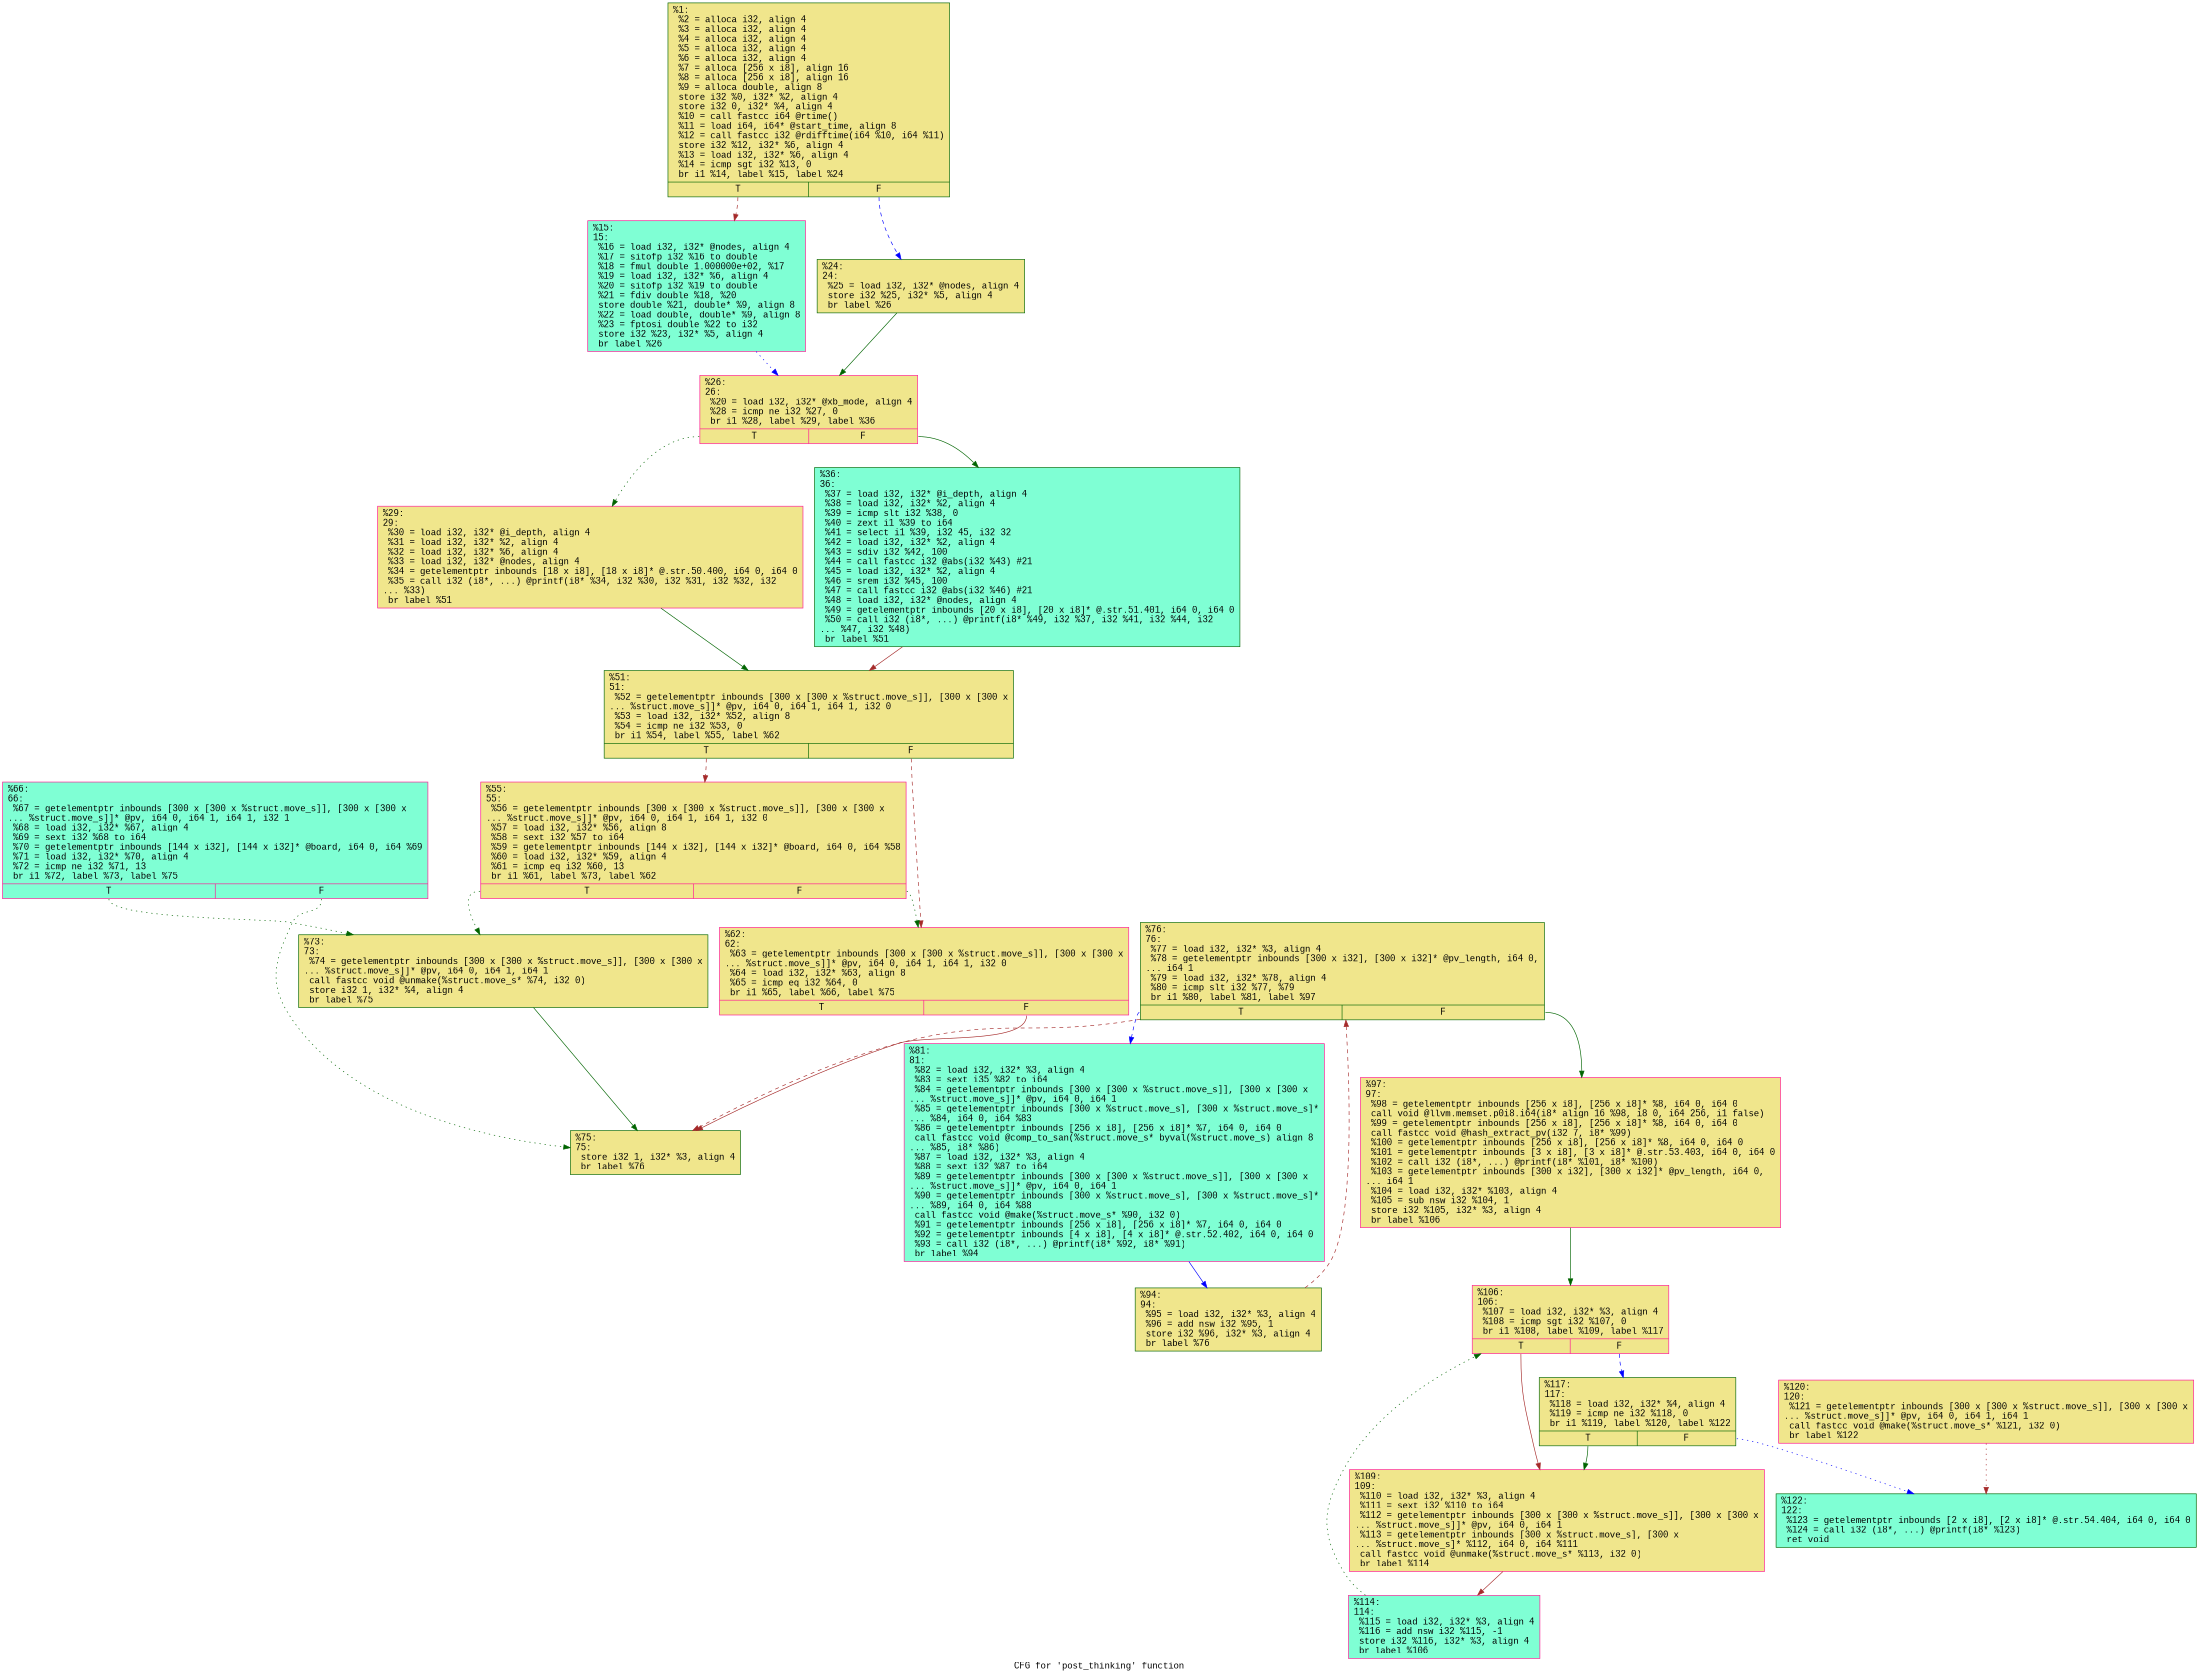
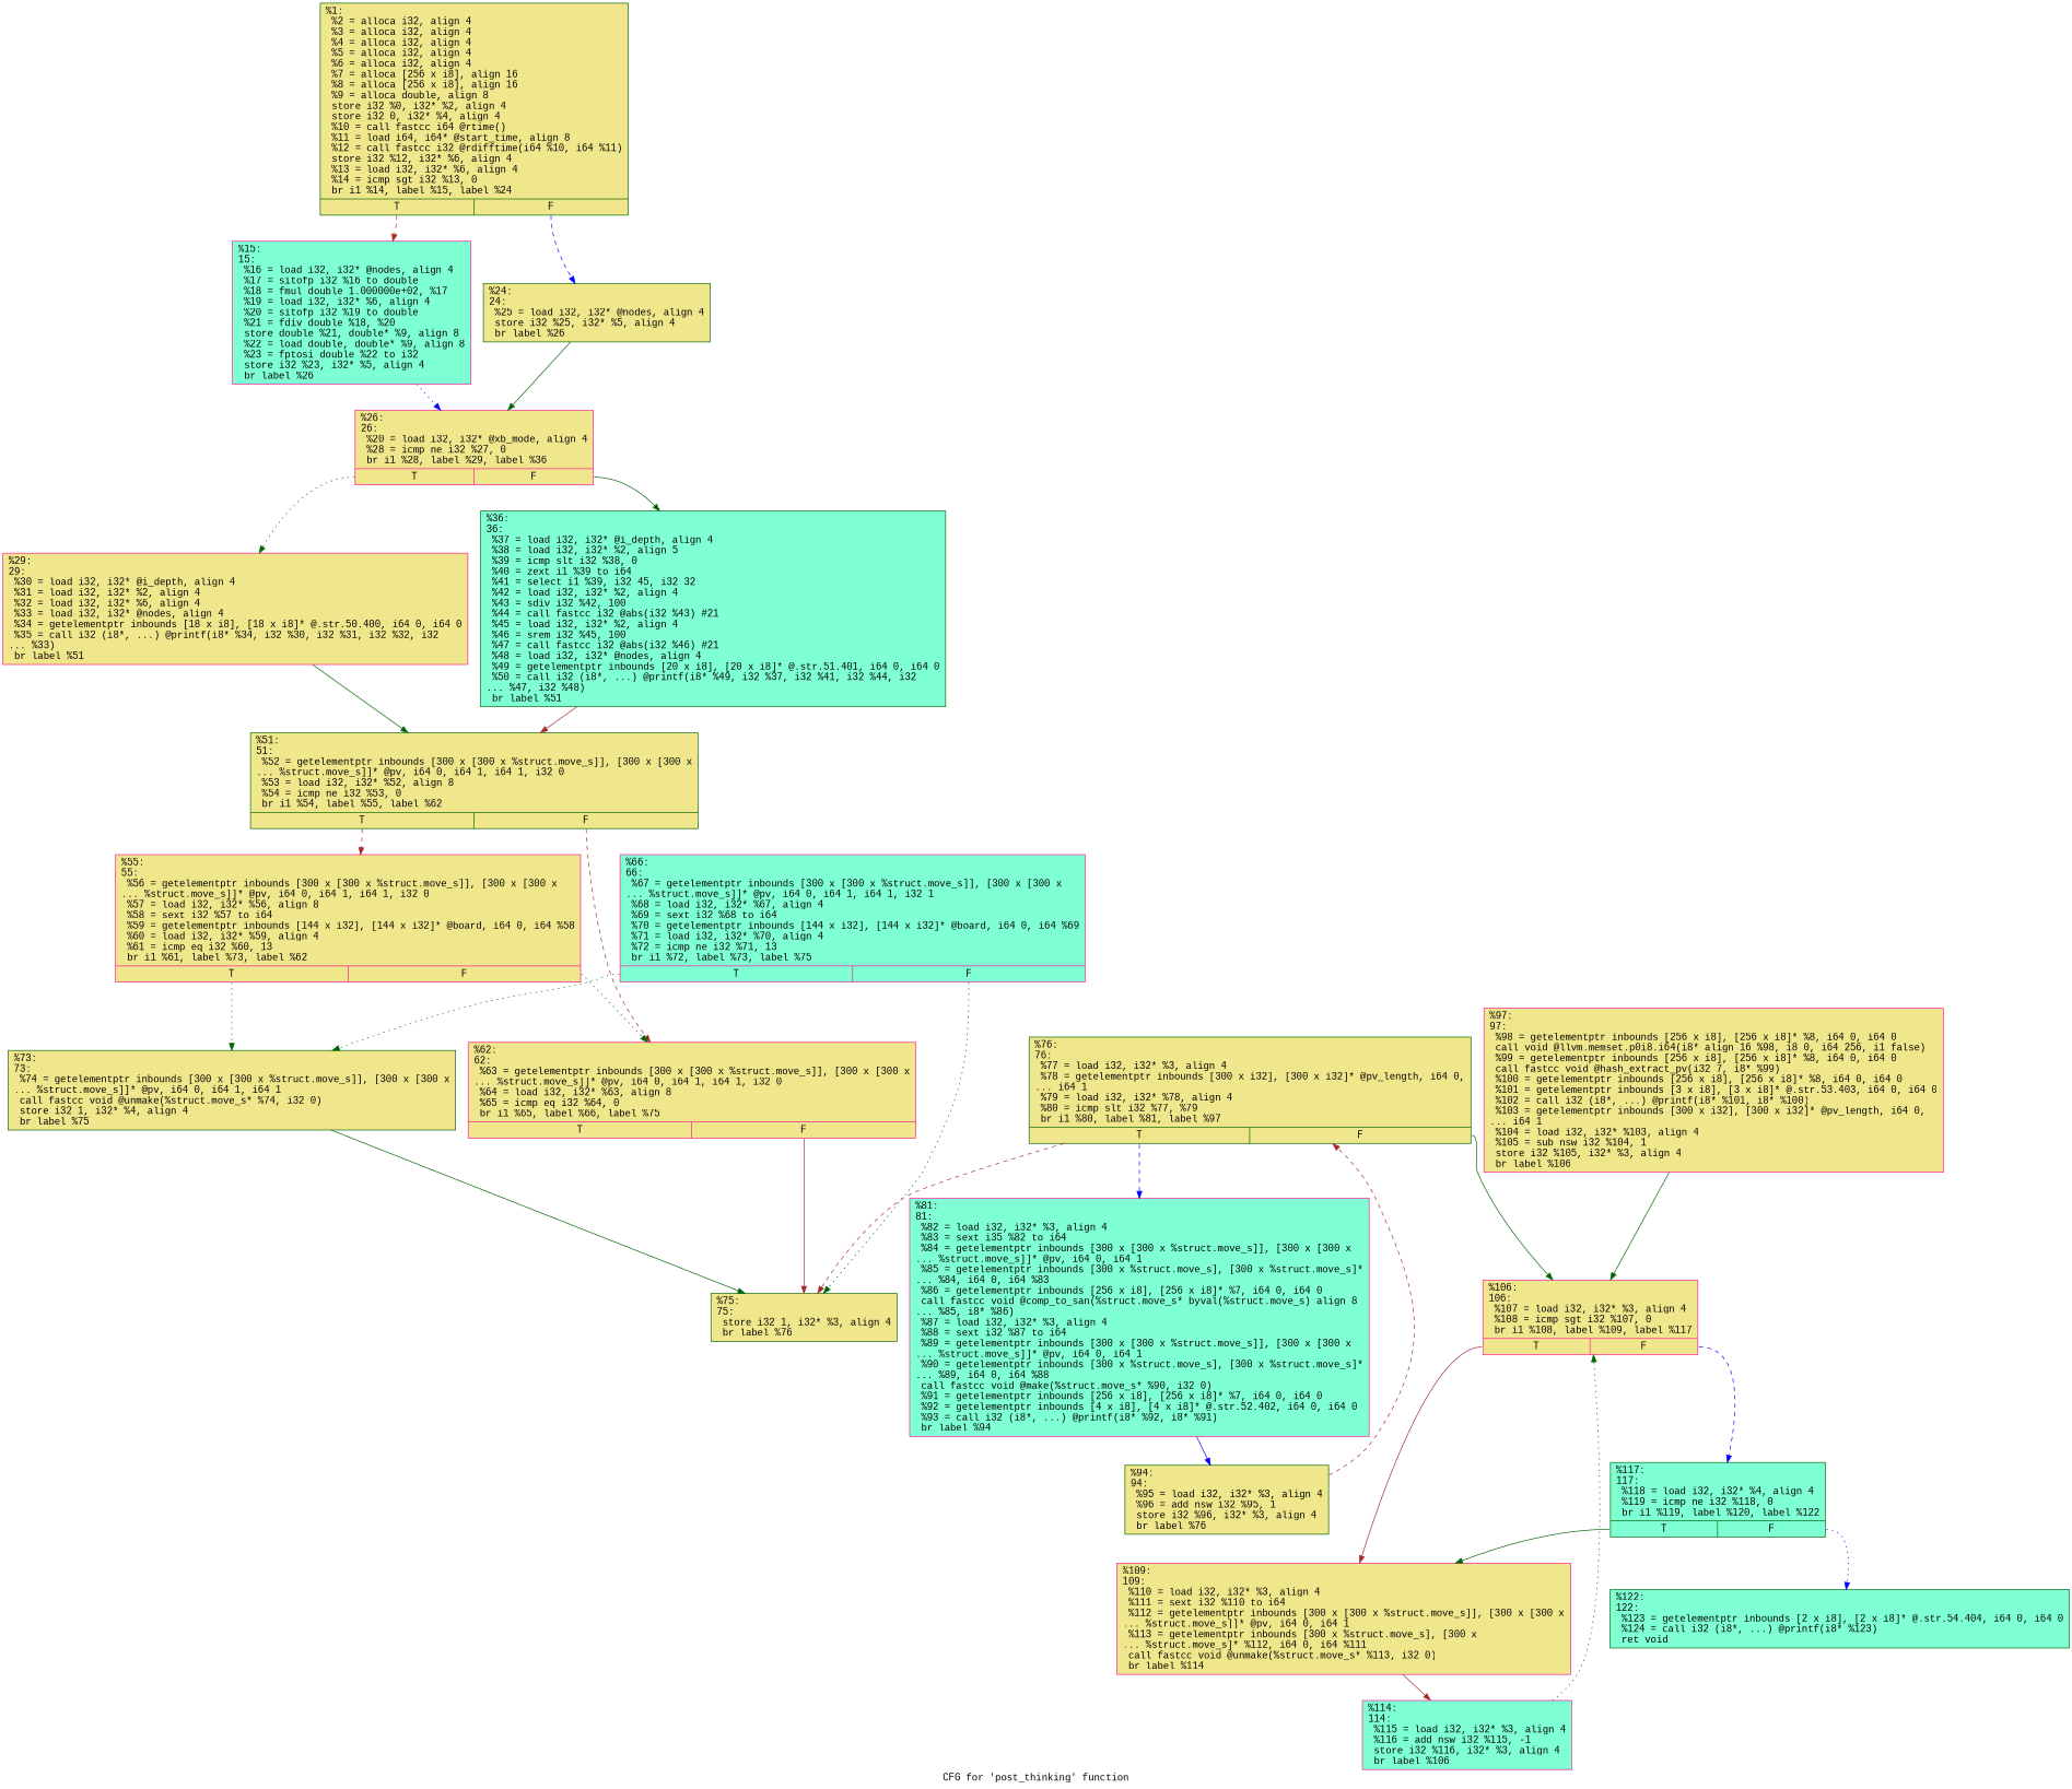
  digraph {
    fontname="Liberation Mono"
    label="CFG for 'post_thinking' function"
    node [color=deeppink fillcolor=khaki fontname="Liberation Mono" shape=record style=filled]
    edge [color=darkgreen fontname="Liberation Mono" style=solid]
    n1 [color=darkgreen label="{%1:\l  %2 = alloca i32, align 4\l  %3 = alloca i32, align 4\l  %4 = alloca i32, align 4\l  %5 = alloca i32, align 4\l  %6 = alloca i32, align 4\l  %7 = alloca [256 x i8], align 16\l  %8 = alloca [256 x i8], align 16\l  %9 = alloca double, align 8\l  store i32 %0, i32* %2, align 4\l  store i32 0, i32* %4, align 4\l  %10 = call fastcc i64 @rtime()\l  %11 = load i64, i64* @start_time, align 8\l  %12 = call fastcc i32 @rdifftime(i64 %10, i64 %11)\l  store i32 %12, i32* %6, align 4\l  %13 = load i32, i32* %6, align 4\l  %14 = icmp sgt i32 %13, 0\l  br i1 %14, label %15, label %24\l|{<s0>T|<s1>F}}"]
    n2 [fillcolor=aquamarine label="{%15:\l15:                                               \l  %16 = load i32, i32* @nodes, align 4\l  %17 = sitofp i32 %16 to double\l  %18 = fmul double 1.000000e+02, %17\l  %19 = load i32, i32* %6, align 4\l  %20 = sitofp i32 %19 to double\l  %21 = fdiv double %18, %20\l  store double %21, double* %9, align 8\l  %22 = load double, double* %9, align 8\l  %23 = fptosi double %22 to i32\l  store i32 %23, i32* %5, align 4\l  br label %26\l}"]
    n3 [color=darkgreen label="{%24:\l24:                                               \l  %25 = load i32, i32* @nodes, align 4\l  store i32 %25, i32* %5, align 4\l  br label %26\l}"]
    n4 [label="{%26:\l26:                                               \l  %20 = load i32, i32* @xb_mode, align 4\l  %28 = icmp ne i32 %27, 0\l  br i1 %28, label %29, label %36\l|{<s0>T|<s1>F}}"]
    n5 [label="{%29:\l29:                                               \l  %30 = load i32, i32* @i_depth, align 4\l  %31 = load i32, i32* %2, align 4\l  %32 = load i32, i32* %6, align 4\l  %33 = load i32, i32* @nodes, align 4\l  %34 = getelementptr inbounds [18 x i8], [18 x i8]* @.str.50.400, i64 0, i64 0\l  %35 = call i32 (i8*, ...) @printf(i8* %34, i32 %30, i32 %31, i32 %32, i32\l... %33)\l  br label %51\l}"]
-   n6 [color=darkgreen fillcolor=aquamarine label="{%36:\l36:                                               \l  %37 = load i32, i32* @i_depth, align 4\l  %38 = load i32, i32* %2, align 4\l  %39 = icmp slt i32 %38, 0\l  %40 = zext i1 %39 to i64\l  %41 = select i1 %39, i32 45, i32 32\l  %42 = load i32, i32* %2, align 4\l  %43 = sdiv i32 %42, 100\l  %44 = call fastcc i32 @abs(i32 %43) #21\l  %45 = load i32, i32* %2, align 4\l  %46 = srem i32 %45, 100\l  %47 = call fastcc i32 @abs(i32 %46) #21\l  %48 = load i32, i32* @nodes, align 4\l  %49 = getelementptr inbounds [20 x i8], [20 x i8]* @.str.51.401, i64 0, i64 0\l  %50 = call i32 (i8*, ...) @printf(i8* %49, i32 %37, i32 %41, i32 %44, i32\l... %47, i32 %48)\l  br label %51\l}"]
+   n6 [color=darkgreen fillcolor=aquamarine label="{%36:\l36:                                               \l  %37 = load i32, i32* @i_depth, align 4\l  %38 = load i32, i32* %2, align 5\l  %39 = icmp slt i32 %38, 0\l  %40 = zext i1 %39 to i64\l  %41 = select i1 %39, i32 45, i32 32\l  %42 = load i32, i32* %2, align 4\l  %43 = sdiv i32 %42, 100\l  %44 = call fastcc i32 @abs(i32 %43) #21\l  %45 = load i32, i32* %2, align 4\l  %46 = srem i32 %45, 100\l  %47 = call fastcc i32 @abs(i32 %46) #21\l  %48 = load i32, i32* @nodes, align 4\l  %49 = getelementptr inbounds [20 x i8], [20 x i8]* @.str.51.401, i64 0, i64 0\l  %50 = call i32 (i8*, ...) @printf(i8* %49, i32 %37, i32 %41, i32 %44, i32\l... %47, i32 %48)\l  br label %51\l}"]
    n7 [color=darkgreen label="{%51:\l51:                                               \l  %52 = getelementptr inbounds [300 x [300 x %struct.move_s]], [300 x [300 x\l... %struct.move_s]]* @pv, i64 0, i64 1, i64 1, i32 0\l  %53 = load i32, i32* %52, align 8\l  %54 = icmp ne i32 %53, 0\l  br i1 %54, label %55, label %62\l|{<s0>T|<s1>F}}"]
    n8 [label="{%55:\l55:                                               \l  %56 = getelementptr inbounds [300 x [300 x %struct.move_s]], [300 x [300 x\l... %struct.move_s]]* @pv, i64 0, i64 1, i64 1, i32 0\l  %57 = load i32, i32* %56, align 8\l  %58 = sext i32 %57 to i64\l  %59 = getelementptr inbounds [144 x i32], [144 x i32]* @board, i64 0, i64 %58\l  %60 = load i32, i32* %59, align 4\l  %61 = icmp eq i32 %60, 13\l  br i1 %61, label %73, label %62\l|{<s0>T|<s1>F}}"]
    n9 [label="{%62:\l62:                                               \l  %63 = getelementptr inbounds [300 x [300 x %struct.move_s]], [300 x [300 x\l... %struct.move_s]]* @pv, i64 0, i64 1, i64 1, i32 0\l  %64 = load i32, i32* %63, align 8\l  %65 = icmp eq i32 %64, 0\l  br i1 %65, label %66, label %75\l|{<s0>T|<s1>F}}"]
    n10 [color=darkgreen label="{%73:\l73:                                               \l  %74 = getelementptr inbounds [300 x [300 x %struct.move_s]], [300 x [300 x\l... %struct.move_s]]* @pv, i64 0, i64 1, i64 1\l  call fastcc void @unmake(%struct.move_s* %74, i32 0)\l  store i32 1, i32* %4, align 4\l  br label %75\l}"]
    n11 [color=darkgreen label="{%75:\l75:                                               \l  store i32 1, i32* %3, align 4\l  br label %76\l}"]
    n12 [fillcolor=aquamarine label="{%66:\l66:                                               \l  %67 = getelementptr inbounds [300 x [300 x %struct.move_s]], [300 x [300 x\l... %struct.move_s]]* @pv, i64 0, i64 1, i64 1, i32 1\l  %68 = load i32, i32* %67, align 4\l  %69 = sext i32 %68 to i64\l  %70 = getelementptr inbounds [144 x i32], [144 x i32]* @board, i64 0, i64 %69\l  %71 = load i32, i32* %70, align 4\l  %72 = icmp ne i32 %71, 13\l  br i1 %72, label %73, label %75\l|{<s0>T|<s1>F}}"]
    n13 [color=darkgreen label="{%76:\l76:                                               \l  %77 = load i32, i32* %3, align 4\l  %78 = getelementptr inbounds [300 x i32], [300 x i32]* @pv_length, i64 0,\l... i64 1\l  %79 = load i32, i32* %78, align 4\l  %80 = icmp slt i32 %77, %79\l  br i1 %80, label %81, label %97\l|{<s0>T|<s1>F}}"]
    n14 [fillcolor=aquamarine label="{%81:\l81:                                               \l  %82 = load i32, i32* %3, align 4\l  %83 = sext i35 %82 to i64\l  %84 = getelementptr inbounds [300 x [300 x %struct.move_s]], [300 x [300 x\l... %struct.move_s]]* @pv, i64 0, i64 1\l  %85 = getelementptr inbounds [300 x %struct.move_s], [300 x %struct.move_s]*\l... %84, i64 0, i64 %83\l  %86 = getelementptr inbounds [256 x i8], [256 x i8]* %7, i64 0, i64 0\l  call fastcc void @comp_to_san(%struct.move_s* byval(%struct.move_s) align 8\l... %85, i8* %86)\l  %87 = load i32, i32* %3, align 4\l  %88 = sext i32 %87 to i64\l  %89 = getelementptr inbounds [300 x [300 x %struct.move_s]], [300 x [300 x\l... %struct.move_s]]* @pv, i64 0, i64 1\l  %90 = getelementptr inbounds [300 x %struct.move_s], [300 x %struct.move_s]*\l... %89, i64 0, i64 %88\l  call fastcc void @make(%struct.move_s* %90, i32 0)\l  %91 = getelementptr inbounds [256 x i8], [256 x i8]* %7, i64 0, i64 0\l  %92 = getelementptr inbounds [4 x i8], [4 x i8]* @.str.52.402, i64 0, i64 0\l  %93 = call i32 (i8*, ...) @printf(i8* %92, i8* %91)\l  br label %94\l}"]
    n15 [label="{%97:\l97:                                               \l  %98 = getelementptr inbounds [256 x i8], [256 x i8]* %8, i64 0, i64 0\l  call void @llvm.memset.p0i8.i64(i8* align 16 %98, i8 0, i64 256, i1 false)\l  %99 = getelementptr inbounds [256 x i8], [256 x i8]* %8, i64 0, i64 0\l  call fastcc void @hash_extract_pv(i32 7, i8* %99)\l  %100 = getelementptr inbounds [256 x i8], [256 x i8]* %8, i64 0, i64 0\l  %101 = getelementptr inbounds [3 x i8], [3 x i8]* @.str.53.403, i64 0, i64 0\l  %102 = call i32 (i8*, ...) @printf(i8* %101, i8* %100)\l  %103 = getelementptr inbounds [300 x i32], [300 x i32]* @pv_length, i64 0,\l... i64 1\l  %104 = load i32, i32* %103, align 4\l  %105 = sub nsw i32 %104, 1\l  store i32 %105, i32* %3, align 4\l  br label %106\l}"]
    n16 [color=darkgreen label="{%94:\l94:                                               \l  %95 = load i32, i32* %3, align 4\l  %96 = add nsw i32 %95, 1\l  store i32 %96, i32* %3, align 4\l  br label %76\l}"]
    n17 [label="{%106:\l106:                                              \l  %107 = load i32, i32* %3, align 4\l  %108 = icmp sgt i32 %107, 0\l  br i1 %108, label %109, label %117\l|{<s0>T|<s1>F}}"]
    n18 [label="{%109:\l109:                                              \l  %110 = load i32, i32* %3, align 4\l  %111 = sext i32 %110 to i64\l  %112 = getelementptr inbounds [300 x [300 x %struct.move_s]], [300 x [300 x\l... %struct.move_s]]* @pv, i64 0, i64 1\l  %113 = getelementptr inbounds [300 x %struct.move_s], [300 x\l... %struct.move_s]* %112, i64 0, i64 %111\l  call fastcc void @unmake(%struct.move_s* %113, i32 0)\l  br label %114\l}"]
-   n19 [color=darkgreen label="{%117:\l117:                                              \l  %118 = load i32, i32* %4, align 4\l  %119 = icmp ne i32 %118, 0\l  br i1 %119, label %120, label %122\l|{<s0>T|<s1>F}}"]
+   n19 [color=darkgreen fillcolor=aquamarine label="{%117:\l117:                                              \l  %118 = load i32, i32* %4, align 4\l  %119 = icmp ne i32 %118, 0\l  br i1 %119, label %120, label %122\l|{<s0>T|<s1>F}}"]
    n20 [fillcolor=aquamarine label="{%114:\l114:                                              \l  %115 = load i32, i32* %3, align 4\l  %116 = add nsw i32 %115, -1\l  store i32 %116, i32* %3, align 4\l  br label %106\l}"]
    n21 [color=darkgreen fillcolor=aquamarine label="{%122:\l122:                                              \l  %123 = getelementptr inbounds [2 x i8], [2 x i8]* @.str.54.404, i64 0, i64 0\l  %124 = call i32 (i8*, ...) @printf(i8* %123)\l  ret void\l}"]
-   n22 [label="{%120:\l120:                                              \l  %121 = getelementptr inbounds [300 x [300 x %struct.move_s]], [300 x [300 x\l... %struct.move_s]]* @pv, i64 0, i64 1, i64 1\l  call fastcc void @make(%struct.move_s* %121, i32 0)\l  br label %122\l}"]
    n1 -> n2 [color=brown style=dashed tailport=s0]
    n1 -> n3 [color=blue style=dashed tailport=s1]
    n2 -> n4 [color=blue style=dotted]
    n3 -> n4
    n4 -> n5 [style=dotted tailport=s0]
    n4 -> n6 [tailport=s1]
    n5 -> n7
    n6 -> n7 [color=brown]
    n7 -> n8 [color=brown style=dashed tailport=s0]
    n7 -> n9 [color=brown style=dashed tailport=s1]
    n8 -> n9 [style=dotted tailport=s1]
    n8 -> n10 [style=dotted tailport=s0]
    n9 -> n11 [color=brown tailport=s1]
    n10 -> n11
    n12 -> n10 [style=dotted tailport=s0]
    n12 -> n11 [style=dotted tailport=s1]
    n13 -> n11 [color=brown style=dashed]
    n13 -> n14 [color=blue style=dashed tailport=s0]
-   n13 -> n15 [tailport=s1]
+   n13 -> n17 [tailport=s1]
    n14 -> n16 [color=blue]
    n15 -> n17
    n16 -> n13 [color=brown style=dashed]
    n17 -> n18 [color=brown tailport=s0]
    n17 -> n19 [color=blue style=dashed tailport=s1]
    n18 -> n20 [color=brown]
    n19 -> n18 [tailport=s0]
    n19 -> n21 [color=blue style=dotted tailport=s1]
    n20 -> n17 [style=dotted]
-   n22 -> n21 [color=brown style=dotted]
  }
